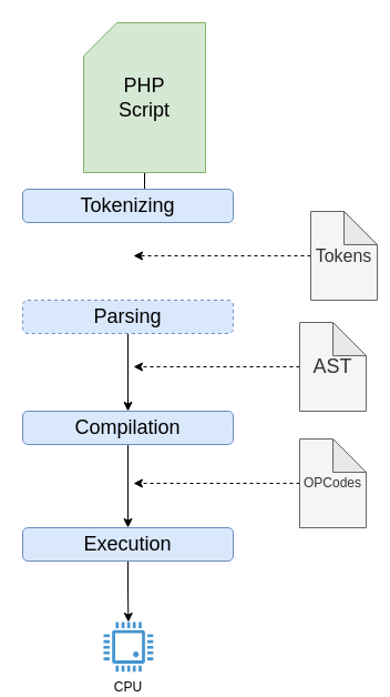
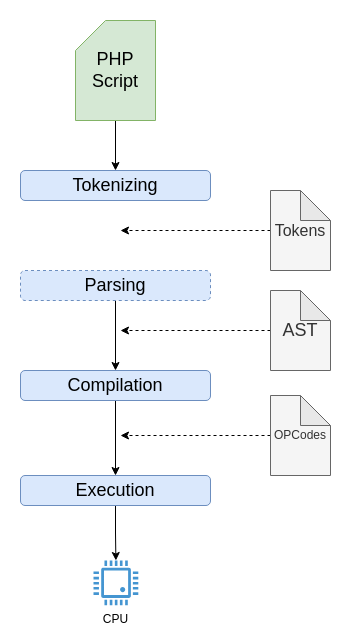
  <mxCell id="0" />
  <mxCell id="1" parent="0" />
  <mxCell id="2" value="" style="edgeStyle=orthogonalEdgeStyle;rounded=0;orthogonalLoop=1;jettySize=auto;html=1;fontSize=18;" parent="1" source="3" target="4" edge="1"><mxGeometry relative="1" as="geometry" /></mxCell>
- <mxCell id="3" value="PHP&lt;br style=&quot;font-size: 18px;&quot;&gt;Script" style="shape=card;whiteSpace=wrap;html=1;fillColor=#d5e8d4;strokeColor=#82b366;fontSize=18;" parent="1" vertex="1"><mxGeometry x="75" y="20" width="110" height="135" as="geometry" /></mxCell>
+ <mxCell id="3" value="PHP&lt;br style=&quot;font-size: 18px;&quot;&gt;Script" style="shape=card;whiteSpace=wrap;html=1;fillColor=#d5e8d4;strokeColor=#82b366;fontSize=18;" parent="1" vertex="1"><mxGeometry x="75" y="20" width="80" height="100" as="geometry" /></mxCell>
  <mxCell id="4" value="Tokenizing" style="rounded=1;whiteSpace=wrap;html=1;fillColor=#dae8fc;strokeColor=#6c8ebf;fontSize=18;" parent="1" vertex="1"><mxGeometry x="20" y="170" width="190" height="30" as="geometry" /></mxCell>
  <mxCell id="5" value="" style="edgeStyle=orthogonalEdgeStyle;rounded=0;orthogonalLoop=1;jettySize=auto;html=1;fontSize=18;" parent="1" source="6" target="8" edge="1"><mxGeometry relative="1" as="geometry" /></mxCell>
  <mxCell id="6" value="Parsing" style="rounded=1;whiteSpace=wrap;html=1;fillColor=#dae8fc;strokeColor=#6c8ebf;fontSize=18;dashed=1;" parent="1" vertex="1"><mxGeometry x="20" y="270" width="190" height="30" as="geometry" /></mxCell>
  <mxCell id="7" value="" style="edgeStyle=orthogonalEdgeStyle;rounded=0;orthogonalLoop=1;jettySize=auto;html=1;fontSize=18;" parent="1" source="8" target="10" edge="1"><mxGeometry relative="1" as="geometry" /></mxCell>
  <mxCell id="8" value="Compilation" style="rounded=1;whiteSpace=wrap;html=1;fillColor=#dae8fc;strokeColor=#6c8ebf;fontSize=18;" parent="1" vertex="1"><mxGeometry x="20" y="370" width="190" height="30" as="geometry" /></mxCell>
  <mxCell id="9" style="edgeStyle=orthogonalEdgeStyle;rounded=0;orthogonalLoop=1;jettySize=auto;html=1;" edge="1" parent="1" source="10" target="17"><mxGeometry relative="1" as="geometry" /></mxCell>
  <mxCell id="10" value="Execution" style="rounded=1;whiteSpace=wrap;html=1;fillColor=#dae8fc;strokeColor=#6c8ebf;fontSize=18;" parent="1" vertex="1"><mxGeometry x="20" y="475" width="190" height="30" as="geometry" /></mxCell>
  <mxCell id="11" style="edgeStyle=orthogonalEdgeStyle;rounded=0;orthogonalLoop=1;jettySize=auto;html=1;dashed=1;fontSize=18;" parent="1" source="12" edge="1"><mxGeometry relative="1" as="geometry"><mxPoint x="120" y="230" as="targetPoint" /></mxGeometry></mxCell>
- <mxCell id="12" value="Tokens" style="shape=note;whiteSpace=wrap;html=1;backgroundOutline=1;darkOpacity=0.05;fillColor=#f5f5f5;strokeColor=#666666;fontColor=#333333;fontSize=16;" parent="1" vertex="1"><mxGeometry x="280" y="190" width="60" height="80" as="geometry" /></mxCell>
+ <mxCell id="12" value="Tokens" style="shape=note;whiteSpace=wrap;html=1;backgroundOutline=1;darkOpacity=0.05;fillColor=#f5f5f5;strokeColor=#666666;fontColor=#333333;fontSize=16;" parent="1" vertex="1"><mxGeometry x="270" y="190" width="60" height="80" as="geometry" /></mxCell>
  <mxCell id="13" style="edgeStyle=orthogonalEdgeStyle;rounded=0;orthogonalLoop=1;jettySize=auto;html=1;dashed=1;fontSize=18;" parent="1" source="14" edge="1"><mxGeometry relative="1" as="geometry"><mxPoint x="120" y="330" as="targetPoint" /></mxGeometry></mxCell>
  <mxCell id="14" value="AST" style="shape=note;whiteSpace=wrap;html=1;backgroundOutline=1;darkOpacity=0.05;fillColor=#f5f5f5;strokeColor=#666666;fontColor=#333333;fontSize=18;" parent="1" vertex="1"><mxGeometry x="270" y="290" width="60" height="80" as="geometry" /></mxCell>
  <mxCell id="15" style="edgeStyle=orthogonalEdgeStyle;rounded=0;orthogonalLoop=1;jettySize=auto;html=1;dashed=1;fontSize=18;" parent="1" source="16" edge="1"><mxGeometry relative="1" as="geometry"><mxPoint x="120" y="435" as="targetPoint" /></mxGeometry></mxCell>
  <mxCell id="16" value="OPCodes" style="shape=note;whiteSpace=wrap;html=1;backgroundOutline=1;darkOpacity=0.05;fillColor=#f5f5f5;strokeColor=#666666;fontColor=#333333;fontSize=12;" parent="1" vertex="1"><mxGeometry x="270" y="395" width="60" height="80" as="geometry" /></mxCell>
  <mxCell id="17" value="CPU" style="pointerEvents=1;shadow=0;dashed=0;html=1;strokeColor=none;fillColor=#4495D1;labelPosition=center;verticalLabelPosition=bottom;verticalAlign=top;align=center;outlineConnect=0;shape=mxgraph.veeam.cpu;" vertex="1" parent="1"><mxGeometry x="93" y="560" width="44.8" height="44.8" as="geometry" /></mxCell>
